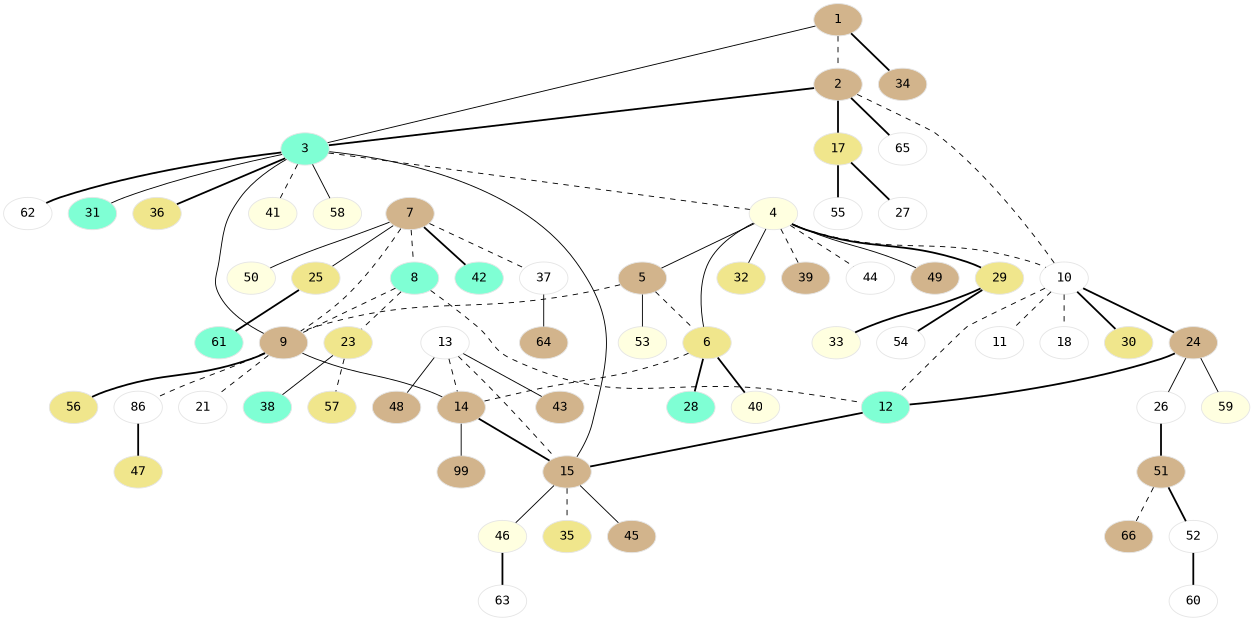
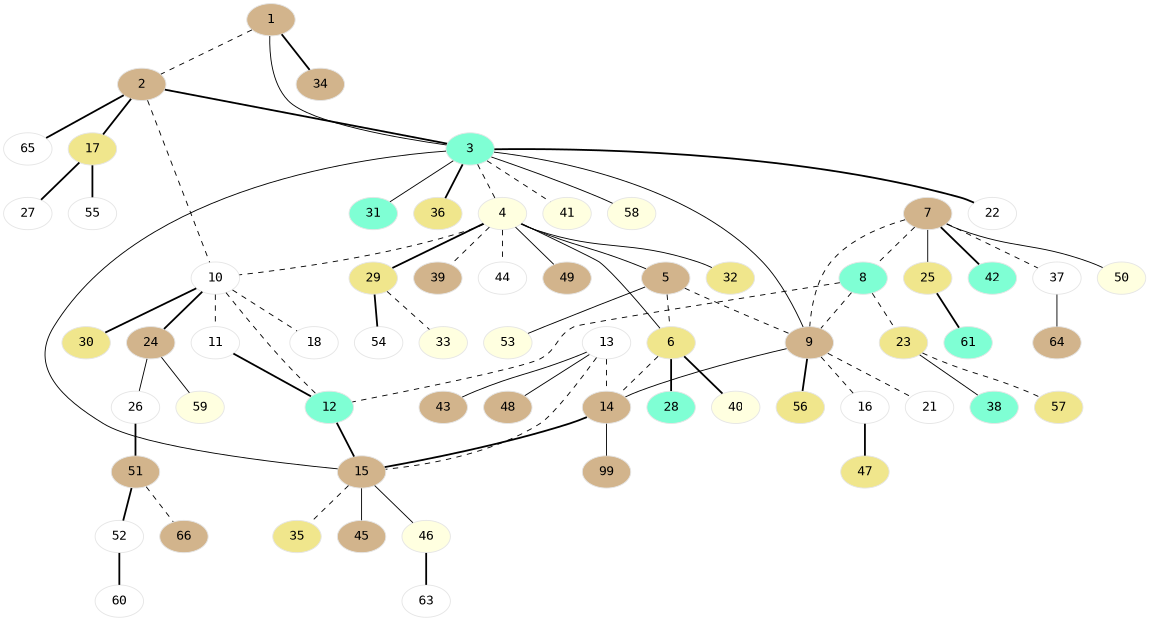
  graph {
    fontname="DejaVu Sans Mono"
    node [color=gray90 fillcolor=tan fontname="DejaVu Sans Mono" style=filled]
    edge [fontname="DejaVu Sans Mono" style=dashed]
    1
    2
    3 [fillcolor=aquamarine]
    34
    10 [fillcolor=white]
    17 [fillcolor=khaki]
    65 [fillcolor=white]
    4 [fillcolor=lightyellow]
    9
    15
-   22 [fillcolor=white label=62]
+   22 [fillcolor=white]
    31 [fillcolor=aquamarine]
    36 [fillcolor=khaki]
    41 [fillcolor=lightyellow]
    58 [fillcolor=lightyellow]
    12 [fillcolor=aquamarine]
    11 [fillcolor=white]
    18 [fillcolor=white]
    24
    30 [fillcolor=khaki]
    27 [fillcolor=white]
    55 [fillcolor=white]
    5
    6 [fillcolor=khaki]
    29 [fillcolor=khaki]
    32 [fillcolor=khaki]
    39
    44 [fillcolor=white]
    49
    14
-   16 [fillcolor=white label=86]
+   16 [fillcolor=white]
    21 [fillcolor=white]
    56 [fillcolor=khaki]
    35 [fillcolor=khaki]
    45
    46 [fillcolor=lightyellow]
    53 [fillcolor=lightyellow]
    28 [fillcolor=aquamarine]
    40 [fillcolor=lightyellow]
    33 [fillcolor=lightyellow]
    54 [fillcolor=white]
    n42 [label=99]
    7
    8 [fillcolor=aquamarine]
    25 [fillcolor=khaki]
    37 [fillcolor=white]
    42 [fillcolor=aquamarine]
    50 [fillcolor=lightyellow]
    23 [fillcolor=khaki]
    61 [fillcolor=aquamarine]
    64
    38 [fillcolor=aquamarine]
    57 [fillcolor=khaki]
    47 [fillcolor=khaki]
    26 [fillcolor=white]
    59 [fillcolor=lightyellow]
    13 [fillcolor=white]
    43
    48
    63 [fillcolor=white]
    51
    52 [fillcolor=white]
    66
    60 [fillcolor=white]
    1 -- 2
    1 -- 3 [style=solid]
    1 -- 34 [style=bold]
    2 -- 3 [style=bold]
    2 -- 10
    2 -- 17 [style=bold]
    2 -- 65 [style=bold]
    3 -- 4
    3 -- 9 [style=solid]
    3 -- 15 [style=solid]
    3 -- 22 [style=bold]
    3 -- 31 [style=solid]
    3 -- 36 [style=bold]
    3 -- 41
    3 -- 58 [style=solid]
    10 -- 12
    10 -- 11
    10 -- 18
    10 -- 24 [style=bold]
    10 -- 30 [style=bold]
    17 -- 27 [style=bold]
    17 -- 55 [style=bold]
    4 -- 10
    4 -- 5 [style=solid]
    4 -- 6 [style=solid]
    4 -- 29 [style=bold]
    4 -- 32 [style=solid]
    4 -- 39
    4 -- 44
    4 -- 49 [style=solid]
    9 -- 14 [style=solid]
    9 -- 16
    9 -- 21
    9 -- 56 [style=bold]
    15 -- 35
    15 -- 45 [style=solid]
    15 -- 46 [style=solid]
    12 -- 15 [style=bold]
-   24 -- 12 [style=bold]
+   11 -- 12 [style=bold]
    24 -- 26 [style=solid]
    24 -- 59 [style=solid]
    5 -- 9
    5 -- 6
    5 -- 53 [style=solid]
    6 -- 14
    6 -- 28 [style=bold]
    6 -- 40 [style=bold]
-   29 -- 33 [style=bold]
+   29 -- 33
    29 -- 54 [style=bold]
    14 -- 15 [style=bold]
    14 -- n42 [style=solid]
    16 -- 47 [style=bold]
    46 -- 63 [style=bold]
    7 -- 9
    7 -- 8
    7 -- 25 [style=solid]
    7 -- 37
    7 -- 42 [style=bold]
    7 -- 50 [style=solid]
    8 -- 9
    8 -- 12
    8 -- 23
    25 -- 61 [style=bold]
    37 -- 64 [style=solid]
    23 -- 38 [style=solid]
    23 -- 57
    26 -- 51 [style=bold]
    13 -- 15
    13 -- 14
    13 -- 43 [style=solid]
    13 -- 48 [style=solid]
    51 -- 52 [style=bold]
    51 -- 66
    52 -- 60 [style=bold]
  }
